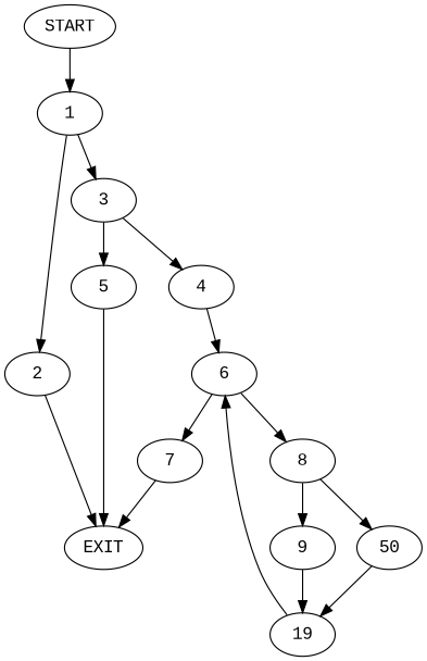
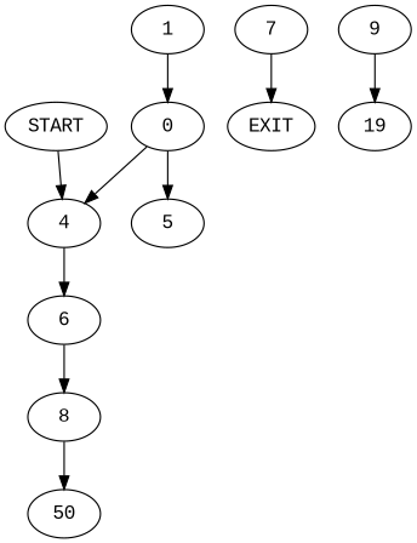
  digraph {
    fontname="Liberation Mono"
    node [fontname="Liberation Mono"]
    edge [fontname="Liberation Mono"]
    n1 [label=START]
    1
-   2
-   3
+   3 [label=0]
    n5 [label=EXIT]
    4
    5
    6
    7
    8
    9
    n12 [label=50]
    n13 [label=19]
-   n1 -> 1
-   1 -> 2
+   n1 -> 4
    1 -> 3
-   2 -> n5
    3 -> 4
    3 -> 5
    4 -> 6
-   5 -> n5
-   6 -> 7
    6 -> 8
    7 -> n5
-   8 -> 9
    8 -> n12
    9 -> n13
-   n12 -> n13
-   n13 -> 6
  }
